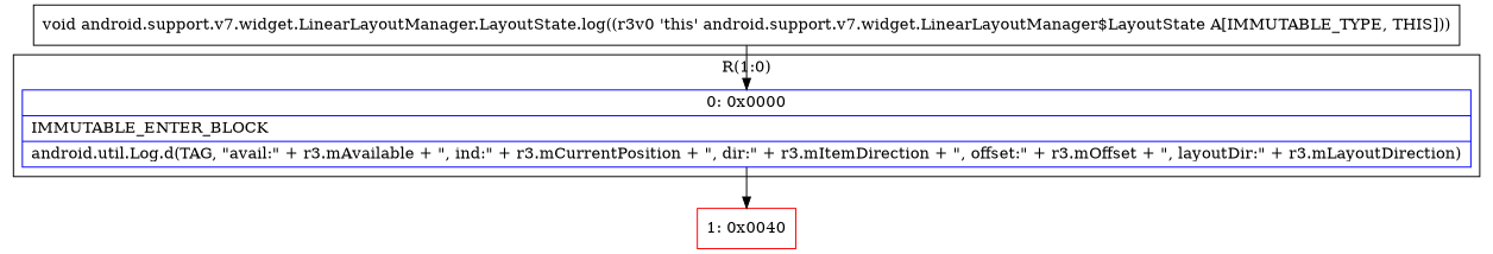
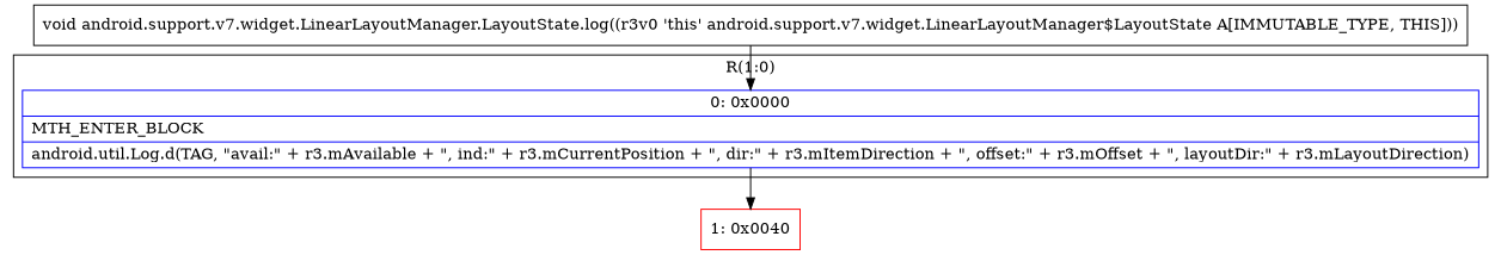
  digraph {
    node [shape=record]
-   n1 [color=blue label="{0\:\ 0x0000|IMMUTABLE_ENTER_BLOCK\l|android.util.Log.d(TAG, \"avail:\" + r3.mAvailable + \", ind:\" + r3.mCurrentPosition + \", dir:\" + r3.mItemDirection + \", offset:\" + r3.mOffset + \", layoutDir:\" + r3.mLayoutDirection)\l}"]
+   n1 [color=blue label="{0\:\ 0x0000|MTH_ENTER_BLOCK\l|android.util.Log.d(TAG, \"avail:\" + r3.mAvailable + \", ind:\" + r3.mCurrentPosition + \", dir:\" + r3.mItemDirection + \", offset:\" + r3.mOffset + \", layoutDir:\" + r3.mLayoutDirection)\l}"]
    n2 [color=red label="{1\:\ 0x0040}"]
    n3 [label="{void android.support.v7.widget.LinearLayoutManager.LayoutState.log((r3v0 'this' android.support.v7.widget.LinearLayoutManager$LayoutState A[IMMUTABLE_TYPE, THIS])) }"]
    subgraph cluster_1 {
      label="R(1:0)"
      n1
    }
    n1 -> n2
    n3 -> n1
  }
